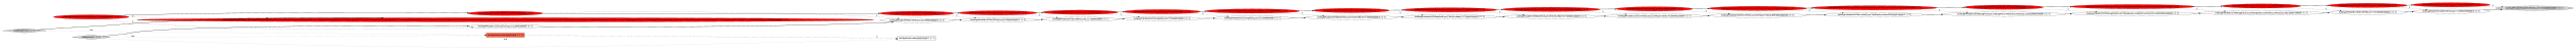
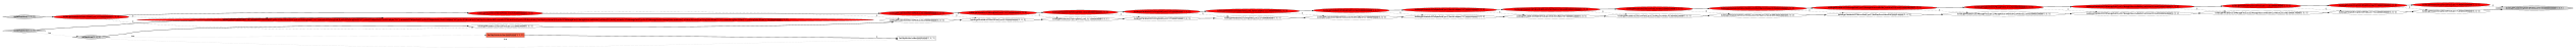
  digraph {
    fontname="IBM Plex Sans"
    rankdir=LR
    node [fillcolor=red fontname="IBM Plex Sans" shape=ellipse style=filled]
    edge [fontname="IBM Plex Sans" style=bold]
    n1 [fillcolor=white label="builder.getMutableInt32ToEnumField().put(1,TestMap.EnumValue.FOO)@@@12@@@['0', '0', '1']"]
    n2 [fillcolor=white label="builder.getMutableInt32ToEnumField().put(2,TestMap.EnumValue.BAR)@@@13@@@['0', '0', '1']"]
    n3 [fillcolor=white label="builder.getMutableInt32ToEnumField().put(3,TestMap.EnumValue.BAZ)@@@14@@@['0', '0', '1']"]
    n4 [label="builder.getMutableStringToInt32Field().remove(\"2\")@@@19@@@['1', '0', '0']"]
    n5 [fillcolor=white label="builder.getMutableStringToInt32Field().put(\"2\",22)@@@19@@@['0', '0', '1']"]
    n6 [label="builder.getMutableStringToInt32Field().put(\"4\",44)@@@20@@@['1', '0', '0']"]
    n7 [fillcolor=lightgray label="builder.getMutableStringToInt32Field().put(\"3\",33)@@@20@@@['0', '0', '1']"]
    n8 [fillcolor=white label="TestMap.Builder builder@@@2@@@['0', '0', '1']" shape=box]
    n9 [label="builder.getMutableInt32ToMessageField().put(4,MessageValue.newBuilder().setValue(44).build())@@@17@@@['1', '0', '0']"]
    n10 [label="builder.getMutableStringToInt32Field().put(\"1\",111)@@@18@@@['1', '0', '0']"]
    n11 [fillcolor=white label="builder.getMutableInt32ToMessageField().put(3,MessageValue.newBuilder().setValue(33).build())@@@17@@@['0', '0', '1']"]
    n12 [fillcolor=white label="builder.getMutableStringToInt32Field().put(\"1\",11)@@@18@@@['0', '0', '1']"]
    n13 [fillcolor=white label="builder.getMutableInt32ToMessageField().put(1,MessageValue.newBuilder().setValue(11).build())@@@15@@@['0', '0', '1']"]
    n14 [fillcolor=lightgray label="setMapValues['0', '0', '1']" shape=diamond]
    n15 [fillcolor=white label="builder.getMutableInt32ToInt32Field().put(1,11)@@@3@@@['0', '0', '1']"]
    n16 [fillcolor=tomato label="TestMap.Builder builder@@@2@@@['1', '1', '0']" shape=box]
    n17 [fillcolor=white label="builder.getMutableInt32ToInt32Field().put(2,22)@@@4@@@['0', '0', '1']"]
    n18 [fillcolor=white label="builder.getMutableInt32ToInt32Field().put(3,33)@@@5@@@['0', '0', '1']"]
    n19 [fillcolor=white label="builder.getMutableInt32ToStringField().put(1,\"11\")@@@6@@@['0', '0', '1']"]
    n20 [fillcolor=white label="builder.getMutableInt32ToStringField().put(2,\"22\")@@@7@@@['0', '0', '1']"]
    n21 [label="builder.getMutableInt32ToStringField().put(1,\"111\")@@@6@@@['1', '0', '0']"]
    n22 [label="builder.getMutableInt32ToStringField().remove(2)@@@7@@@['1', '0', '0']"]
    n23 [label="builder.getMutableInt32ToStringField().put(4,\"44\")@@@8@@@['1', '0', '0']"]
    n24 [label="builder.getMutableInt32ToMessageField().remove(2)@@@16@@@['1', '0', '0']"]
    n25 [fillcolor=white label="builder.getMutableInt32ToMessageField().put(2,MessageValue.newBuilder().setValue(22).build())@@@16@@@['0', '0', '1']"]
    n26 [fillcolor=white label="builder.getMutableInt32ToStringField().put(3,\"33\")@@@8@@@['0', '0', '1']"]
    n27 [fillcolor=white label="builder.getMutableInt32ToBytesField().put(1,TestUtil.toBytes(\"11\"))@@@9@@@['0', '0', '1']"]
    n28 [label="builder.getMutableInt32ToInt32Field().put(4,44)@@@5@@@['1', '0', '0']"]
    n29 [fillcolor=white label="builder.getMutableInt32ToBytesField().put(2,TestUtil.toBytes(\"22\"))@@@10@@@['0', '0', '1']"]
    n30 [fillcolor=white label="builder.getMutableInt32ToBytesField().put(3,TestUtil.toBytes(\"33\"))@@@11@@@['0', '0', '1']"]
    n31 [label="builder.getMutableInt32ToBytesField().put(1,TestUtil.toBytes(\"111\"))@@@9@@@['1', '0', '0']"]
    n32 [label="builder.getMutableInt32ToBytesField().remove(2)@@@10@@@['1', '0', '0']"]
    n33 [label="builder.getMutableInt32ToEnumField().put(1,TestMap.EnumValue.BAR)@@@12@@@['1', '0', '0']"]
    n34 [label="builder.getMutableInt32ToEnumField().remove(2)@@@13@@@['1', '0', '0']"]
    n35 [label="builder.getMutableInt32ToEnumField().put(4,TestMap.EnumValue.QUX)@@@14@@@['1', '0', '0']"]
    n36 [label="builder.getMutableInt32ToMessageField().put(1,MessageValue.newBuilder().setValue(111).build())@@@15@@@['1', '0', '0']"]
    n37 [label="builder.getMutableInt32ToInt32Field().remove(2)@@@4@@@['1', '0', '0']"]
    n38 [fillcolor=lightgray label="updateMapValues['0', '1', '0']" shape=diamond]
    n39 [label="builder.putInt32ToInt32Field(1,111).removeInt32ToInt32Field(2).putInt32ToInt32Field(4,44).putInt32ToStringField(1,\"111\").removeInt32ToStringField(2).putInt32ToStringField(4,\"44\").putInt32ToBytesField(1,TestUtil.toBytes(\"111\")).removeInt32ToBytesField(2).putInt32ToBytesField(4,TestUtil.toBytes(\"44\")).putInt32ToEnumField(1,TestMap.EnumValue.BAR).removeInt32ToEnumField(2).putInt32ToEnumField(4,TestMap.EnumValue.QUX).putInt32ToMessageField(1,MessageValue.newBuilder().setValue(111).build()).removeInt32ToMessageField(2).putInt32ToMessageField(4,MessageValue.newBuilder().setValue(44).build()).putStringToInt32Field(\"1\",111).removeStringToInt32Field(\"2\").putStringToInt32Field(\"4\",44)@@@3@@@['0', '1', '0']"]
    n40 [label="builder.getMutableInt32ToBytesField().put(4,TestUtil.toBytes(\"44\"))@@@11@@@['1', '0', '0']"]
    n41 [label="builder.getMutableInt32ToInt32Field().put(1,111)@@@3@@@['1', '0', '0']"]
+   n42 [fillcolor=lightgray label="updateMapValues['1', '0', '0']" shape=diamond]
    n1 -> n2
    n2 -> n3
    n3 -> n13
    n4 -> n5 [label=0 style=dashed]
    n4 -> n6
    n5 -> n7
    n6 -> n7 [label=0 style=dashed]
    n9 -> n10
    n9 -> n11 [label=0 style=dashed]
    n10 -> n4
    n10 -> n12 [label=0 style=dashed]
    n11 -> n12
    n12 -> n5
    n13 -> n25
    n14 -> n8 [label=true style=dotted]
    n14 -> n15
    n14 -> n16 [label=true style=dotted]
    n15 -> n17
-   n16 -> n8 [label=0 style=dashed]
+   n16 -> n8 [label=0]
    n17 -> n18
    n18 -> n19
    n19 -> n20
    n20 -> n26
    n21 -> n19 [label=0 style=dashed]
    n21 -> n22
    n22 -> n20 [label=0 style=dashed]
    n22 -> n23
    n23 -> n26 [label=0 style=dashed]
    n23 -> n31
    n24 -> n9
    n24 -> n25 [label=0 style=dashed]
    n25 -> n11
    n26 -> n27
    n27 -> n29
    n28 -> n18 [label=0 style=dashed]
    n28 -> n21
    n29 -> n30
    n30 -> n1
    n31 -> n27 [label=0 style=dashed]
    n31 -> n32
    n32 -> n29 [label=0 style=dashed]
    n32 -> n40
    n33 -> n1 [label=0 style=dashed]
    n33 -> n34
    n34 -> n2 [label=0 style=dashed]
    n34 -> n35
    n35 -> n3 [label=0 style=dashed]
    n35 -> n36
    n36 -> n13 [label=0 style=dashed]
    n36 -> n24
    n37 -> n17 [label=0 style=dashed]
    n37 -> n28
-   n38 -> n16 [label=true style=dotted]
+   n38 -> n14 [label=true style=dotted]
    n38 -> n39
    n40 -> n30 [label=0 style=dashed]
    n40 -> n33
    n41 -> n15 [label=0 style=dashed]
    n41 -> n37
    n41 -> n39 [label=0 style=dashed]
+   n42 -> n41
  }
